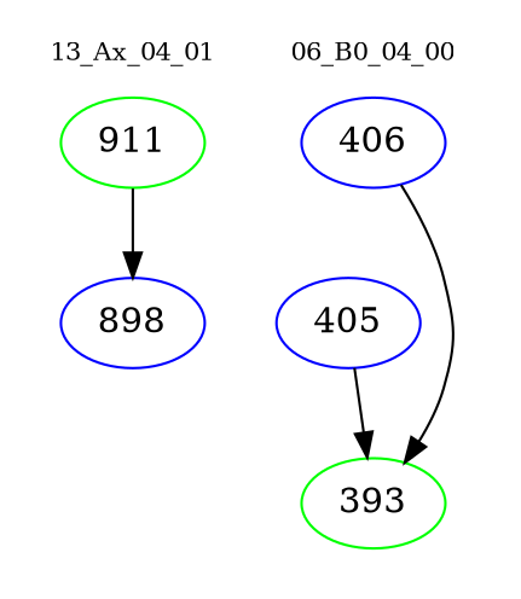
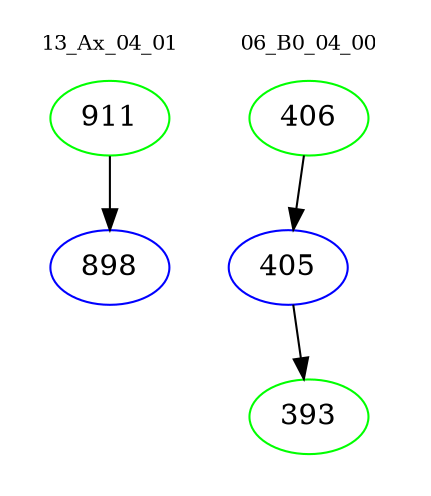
  digraph {
    node [color=green]
    edge [color=black]
    n1 [label=911]
    n2 [color=blue label=898]
-   n3 [color=blue label=406]
+   n3 [label=406]
    n4 [color=blue label=405]
    n5 [label=393]
    subgraph cluster_1 {
      color=white
      fontsize=10
      label="13_Ax_04_01"
      n1
      n2
    }
    subgraph cluster_2 {
      color=white
      fontsize=10
      label="06_B0_04_00"
      n3
      n4
      n5
    }
    n1 -> n2
-   n3 -> n5
+   n3 -> n4
    n4 -> n5
  }
